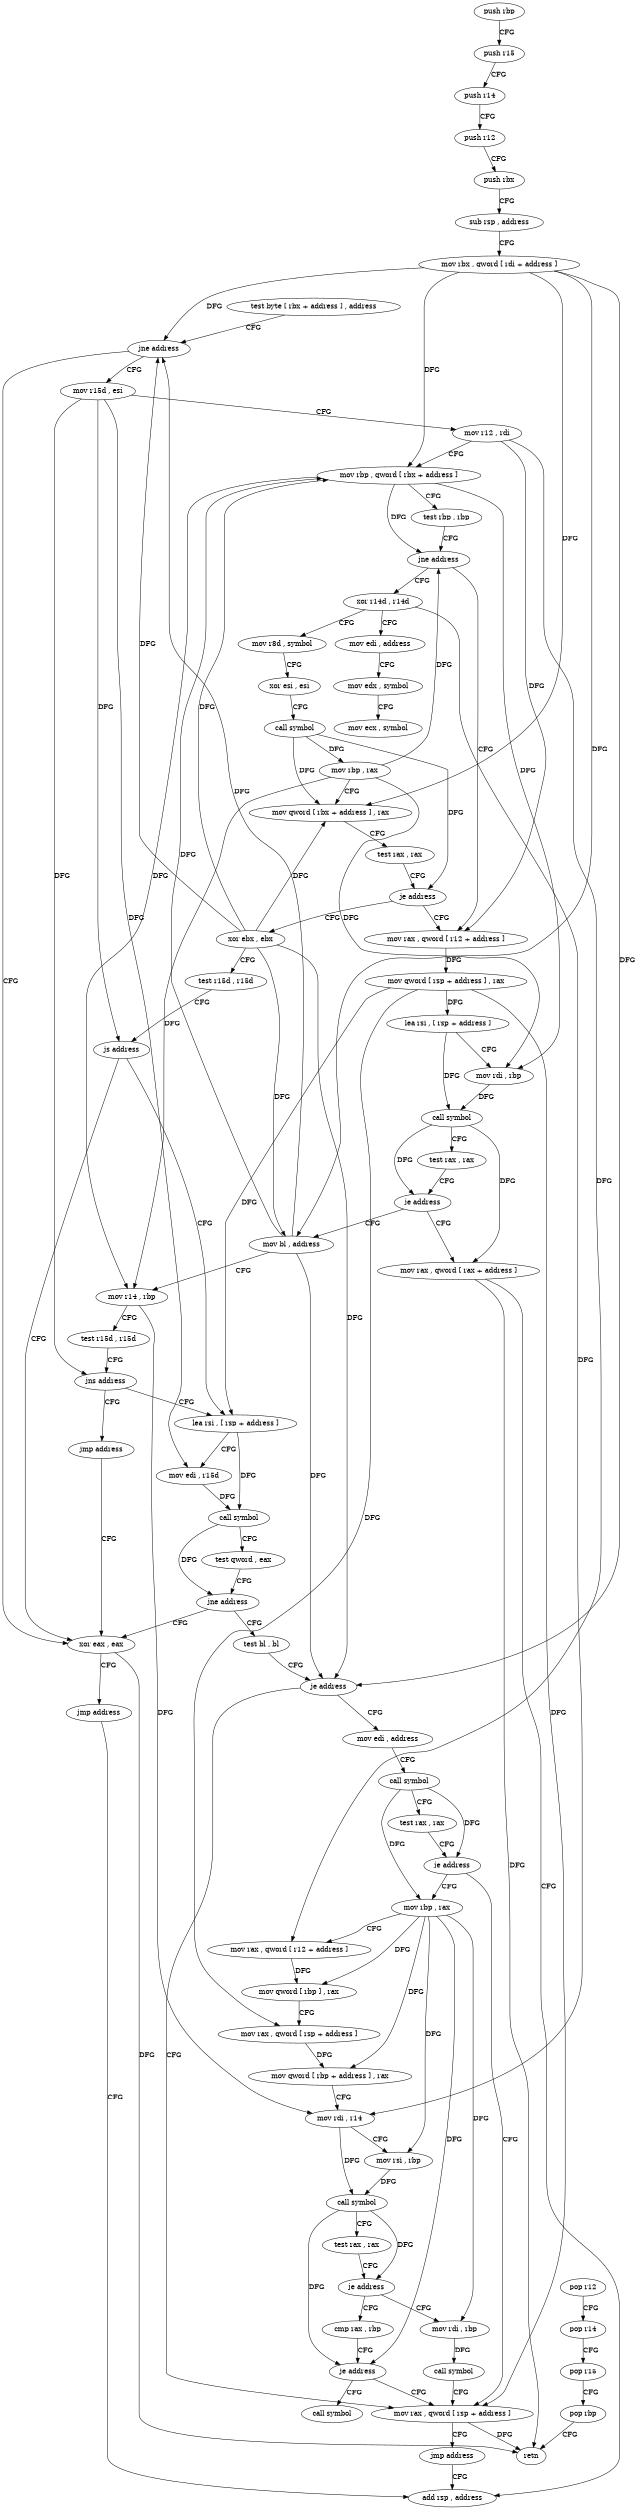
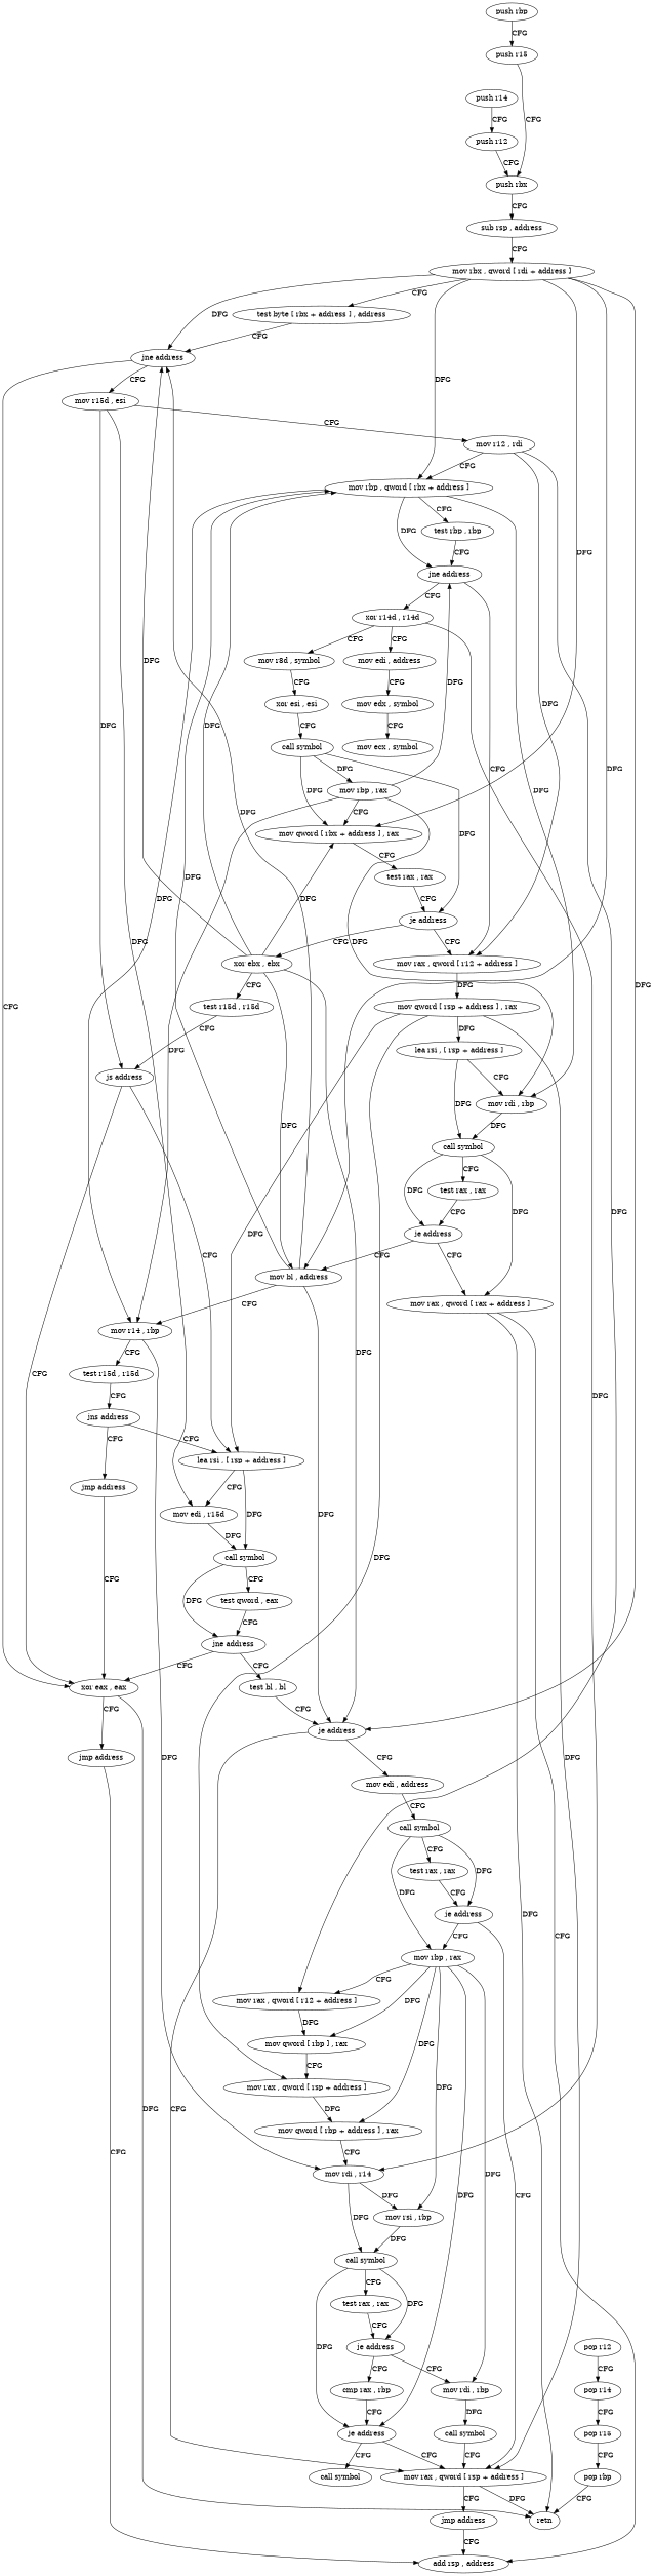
  digraph {
    n1 [label="push rbp"]
    n2 [label="push r15"]
    n3 [label="push r14"]
    n4 [label="push r12"]
    n5 [label="push rbx"]
    n6 [label="sub rsp , address"]
    n7 [label="mov rbx , qword [ rdi + address ]"]
    n8 [label="test byte [ rbx + address ] , address"]
    n9 [label="jne address"]
    n10 [label="mov rbp , qword [ rbx + address ]"]
    n11 [label="mov bl , address"]
    n12 [label="mov qword [ rbx + address ] , rax"]
    n13 [label="je address"]
    n14 [label="mov r15d , esi"]
    n15 [label="xor eax , eax"]
    n16 [label="test rbp , rbp"]
    n17 [label="jne address"]
    n18 [label="mov rdi , rbp"]
    n19 [label="mov r14 , rbp"]
    n20 [label="test rax , rax"]
    n21 [label="mov rax , qword [ rsp + address ]"]
    n22 [label="mov edi , address"]
    n23 [label="mov r12 , rdi"]
    n24 [label="jns address"]
    n25 [label="js address"]
    n26 [label="mov edi , r15d"]
    n27 [label="jmp address"]
    n28 [label=retn]
    n29 [label="mov rax , qword [ r12 + address ]"]
    n30 [label="mov rax , qword [ r12 + address ]"]
    n31 [label="lea rsi , [ rsp + address ]"]
    n32 [label="jmp address"]
    n33 [label="call symbol"]
    n34 [label="add rsp , address"]
    n35 [label="mov qword [ rsp + address ] , rax"]
    n36 [label="mov qword [ rbp ] , rax"]
    n37 [label="xor r14d , r14d"]
    n38 [label="call symbol"]
    n39 [label="mov rdi , r14"]
    n40 [label="test r15d , r15d"]
    n41 [label="mov edi , address"]
    n42 [label="mov r8d , symbol"]
    n43 [label="lea rsi , [ rsp + address ]"]
    n44 [label="mov rax , qword [ rsp + address ]"]
    n45 [label="mov edx , symbol"]
    n46 [label="mov rsi , rbp"]
    n47 [label="call symbol"]
    n48 [label="jmp address"]
    n49 [label="mov qword [ rbp + address ] , rax"]
    n50 [label="test rax , rax"]
    n51 [label="je address"]
    n52 [label="mov rax , qword [ rax + address ]"]
    n53 [label="mov ecx , symbol"]
    n54 [label="xor esi , esi"]
    n55 [label="call symbol"]
    n56 [label="mov rbp , rax"]
    n57 [label="je address"]
    n58 [label="xor ebx , ebx"]
    n59 [label="test r15d , r15d"]
    n60 [label="pop r12"]
    n61 [label="pop r14"]
    n62 [label="pop r15"]
    n63 [label="pop rbp"]
    n64 [label="test qword , eax"]
    n65 [label="jne address"]
    n66 [label="test bl , bl"]
    n67 [label="call symbol"]
    n68 [label="test rax , rax"]
    n69 [label="je address"]
    n70 [label="mov rbp , rax"]
    n71 [label="mov rdi , rbp"]
    n72 [label="je address"]
    n73 [label="call symbol"]
    n74 [label="call symbol"]
    n75 [label="test rax , rax"]
    n76 [label="je address"]
    n77 [label="cmp rax , rbp"]
    n1 -> n2 [label=CFG]
-   n2 -> n3 [label=CFG]
+   n2 -> n5 [label=CFG]
    n3 -> n4 [label=CFG]
    n4 -> n5 [label=CFG]
    n5 -> n6 [label=CFG]
    n6 -> n7 [label=CFG]
+   n7 -> n8 [label=CFG]
    n7 -> n9 [label=DFG]
    n7 -> n10 [label=DFG]
    n7 -> n11 [label=DFG]
    n7 -> n12 [label=DFG]
    n7 -> n13 [label=DFG]
    n8 -> n9 [label=CFG]
    n9 -> n14 [label=CFG]
    n9 -> n15 [label=CFG]
    n10 -> n16 [label=CFG]
    n10 -> n17 [label=DFG]
    n10 -> n18 [label=DFG]
    n10 -> n19 [label=DFG]
    n11 -> n9 [label=DFG]
    n11 -> n10 [label=DFG]
    n11 -> n13 [label=DFG]
    n11 -> n19 [label=CFG]
    n12 -> n20 [label=CFG]
    n13 -> n21 [label=CFG]
    n13 -> n22 [label=CFG]
    n14 -> n23 [label=CFG]
-   n14 -> n24 [label=DFG]
    n14 -> n25 [label=DFG]
    n14 -> n26 [label=DFG]
    n15 -> n27 [label=CFG]
    n15 -> n28 [label=DFG]
    n16 -> n17 [label=CFG]
    n17 -> n29 [label=CFG]
    n17 -> n37 [label=CFG]
    n18 -> n38 [label=DFG]
    n19 -> n39 [label=DFG]
    n19 -> n40 [label=CFG]
    n20 -> n57 [label=CFG]
    n21 -> n28 [label=DFG]
    n21 -> n48 [label=CFG]
    n22 -> n67 [label=CFG]
    n23 -> n10 [label=CFG]
    n23 -> n29 [label=DFG]
    n23 -> n30 [label=DFG]
    n24 -> n31 [label=CFG]
    n24 -> n32 [label=CFG]
    n25 -> n15 [label=CFG]
    n25 -> n31 [label=CFG]
    n26 -> n33 [label=DFG]
    n27 -> n34 [label=CFG]
    n29 -> n35 [label=DFG]
    n30 -> n36 [label=DFG]
    n31 -> n26 [label=CFG]
    n31 -> n33 [label=DFG]
    n32 -> n15 [label=CFG]
    n33 -> n64 [label=CFG]
    n33 -> n65 [label=DFG]
    n35 -> n21 [label=DFG]
    n35 -> n31 [label=DFG]
    n35 -> n43 [label=DFG]
    n35 -> n44 [label=DFG]
    n36 -> n44 [label=CFG]
    n37 -> n39 [label=DFG]
    n37 -> n41 [label=CFG]
    n37 -> n42 [label=CFG]
    n38 -> n50 [label=CFG]
    n38 -> n51 [label=DFG]
    n38 -> n52 [label=DFG]
-   n39 -> n46 [label=CFG]
+   n39 -> n46 [label=DFG]
    n39 -> n47 [label=DFG]
    n40 -> n24 [label=CFG]
    n41 -> n45 [label=CFG]
    n42 -> n54 [label=CFG]
    n43 -> n18 [label=CFG]
    n43 -> n38 [label=DFG]
    n44 -> n49 [label=DFG]
    n45 -> n53 [label=CFG]
    n46 -> n47 [label=DFG]
    n47 -> n72 [label=DFG]
    n47 -> n75 [label=CFG]
    n47 -> n76 [label=DFG]
    n48 -> n34 [label=CFG]
    n49 -> n39 [label=CFG]
    n50 -> n51 [label=CFG]
    n51 -> n11 [label=CFG]
    n51 -> n52 [label=CFG]
    n52 -> n28 [label=DFG]
    n52 -> n34 [label=CFG]
    n54 -> n55 [label=CFG]
    n55 -> n12 [label=DFG]
    n55 -> n56 [label=DFG]
    n55 -> n57 [label=DFG]
    n56 -> n12 [label=CFG]
    n56 -> n17 [label=DFG]
    n56 -> n18 [label=DFG]
    n56 -> n19 [label=DFG]
    n57 -> n29 [label=CFG]
    n57 -> n58 [label=CFG]
    n58 -> n9 [label=DFG]
    n58 -> n10 [label=DFG]
    n58 -> n11 [label=DFG]
    n58 -> n12 [label=DFG]
    n58 -> n13 [label=DFG]
    n58 -> n59 [label=CFG]
    n59 -> n25 [label=CFG]
    n60 -> n61 [label=CFG]
    n61 -> n62 [label=CFG]
    n62 -> n63 [label=CFG]
    n63 -> n28 [label=CFG]
    n64 -> n65 [label=CFG]
    n65 -> n15 [label=CFG]
    n65 -> n66 [label=CFG]
    n66 -> n13 [label=CFG]
    n67 -> n68 [label=CFG]
    n67 -> n69 [label=DFG]
    n67 -> n70 [label=DFG]
    n68 -> n69 [label=CFG]
    n69 -> n21 [label=CFG]
    n69 -> n70 [label=CFG]
    n70 -> n30 [label=CFG]
    n70 -> n36 [label=DFG]
    n70 -> n46 [label=DFG]
    n70 -> n49 [label=DFG]
    n70 -> n71 [label=DFG]
    n70 -> n72 [label=DFG]
    n71 -> n73 [label=DFG]
    n72 -> n21 [label=CFG]
    n72 -> n74 [label=CFG]
    n73 -> n21 [label=CFG]
    n75 -> n76 [label=CFG]
    n76 -> n71 [label=CFG]
    n76 -> n77 [label=CFG]
    n77 -> n72 [label=CFG]
  }
